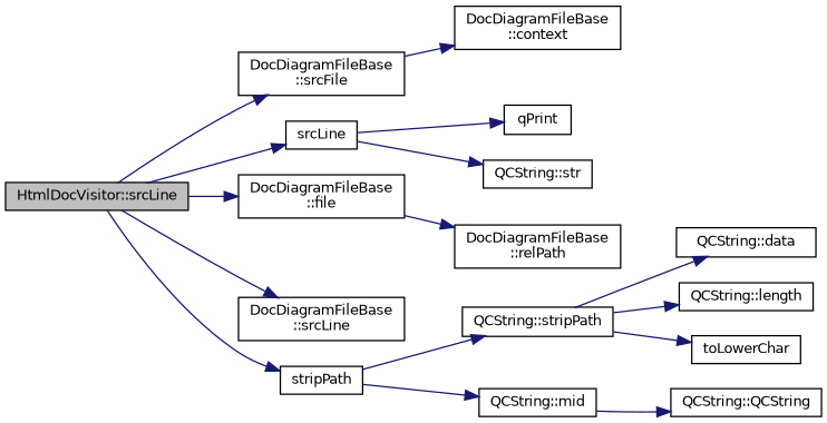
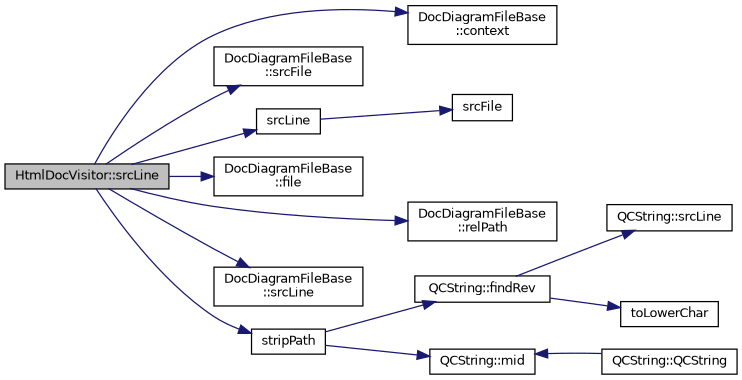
  digraph {
    rankdir=LR
    node [color=black fillcolor=white fontname=Helvetica fontsize=10 shape=record style=filled]
    edge [color=midnightblue fontname=Helvetica fontsize=10 labelfontname=Helvetica labelfontsize=10 style=solid]
    n1 [fillcolor=grey75 fontcolor=black height=0.2 label="HtmlDocVisitor::srcLine" width=0.4]
    n2 [height=0.2 label="DocDiagramFileBase\l::context" width=0.4]
    n3 [height=0.2 label=srcLine width=0.4]
    n4 [height=0.2 label="DocDiagramFileBase\l::file" width=0.4]
    n5 [height=0.2 label="DocDiagramFileBase\l::relPath" width=0.4]
    n6 [height=0.2 label="DocDiagramFileBase\l::srcFile" width=0.4]
    n7 [height=0.2 label="DocDiagramFileBase\l::srcLine" width=0.4]
    n8 [height=0.2 label=stripPath width=0.4]
-   n9 [height=0.2 label=qPrint width=0.4]
-   n10 [height=0.2 label="QCString::str" width=0.4]
-   n11 [height=0.2 label="QCString::stripPath" width=0.4]
+   n9 [height=0.2 label=srcFile width=0.4]
+   n11 [height=0.2 label="QCString::findRev" width=0.4]
    n12 [height=0.2 label="QCString::mid" width=0.4]
-   n13 [height=0.2 label="QCString::data" width=0.4]
-   n14 [height=0.2 label="QCString::length" width=0.4]
+   n13 [height=0.2 label="QCString::srcLine" width=0.4]
    n15 [height=0.2 label=toLowerChar width=0.4]
    n16 [height=0.2 label="QCString::QCString" width=0.4]
-   n6 -> n2
+   n1 -> n2
    n1 -> n3
    n1 -> n4
-   n4 -> n5
+   n1 -> n5
    n1 -> n6
    n1 -> n7
    n1 -> n8
    n3 -> n9
-   n3 -> n10
    n8 -> n11
    n8 -> n12
    n11 -> n13
-   n11 -> n14
    n11 -> n15
-   n12 -> n16
+   n16 -> n12
  }
